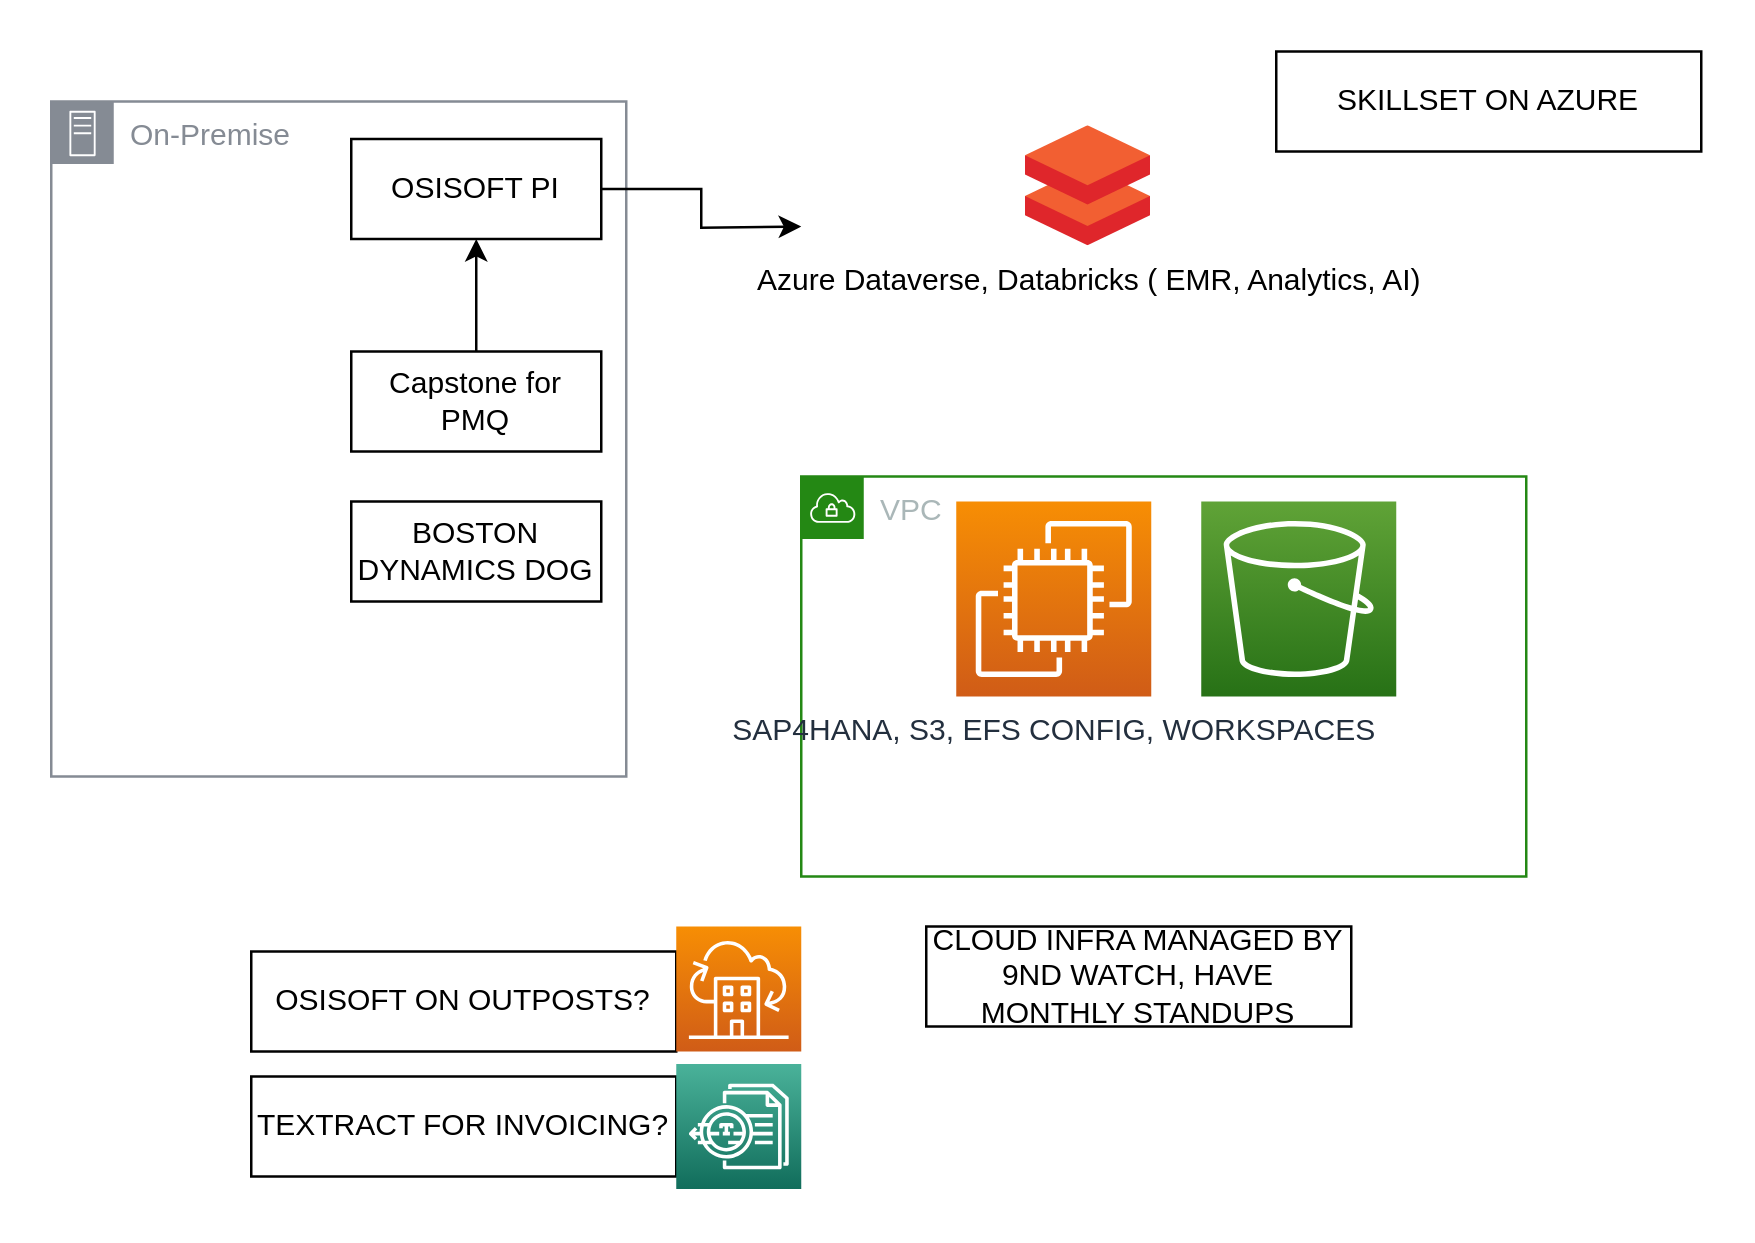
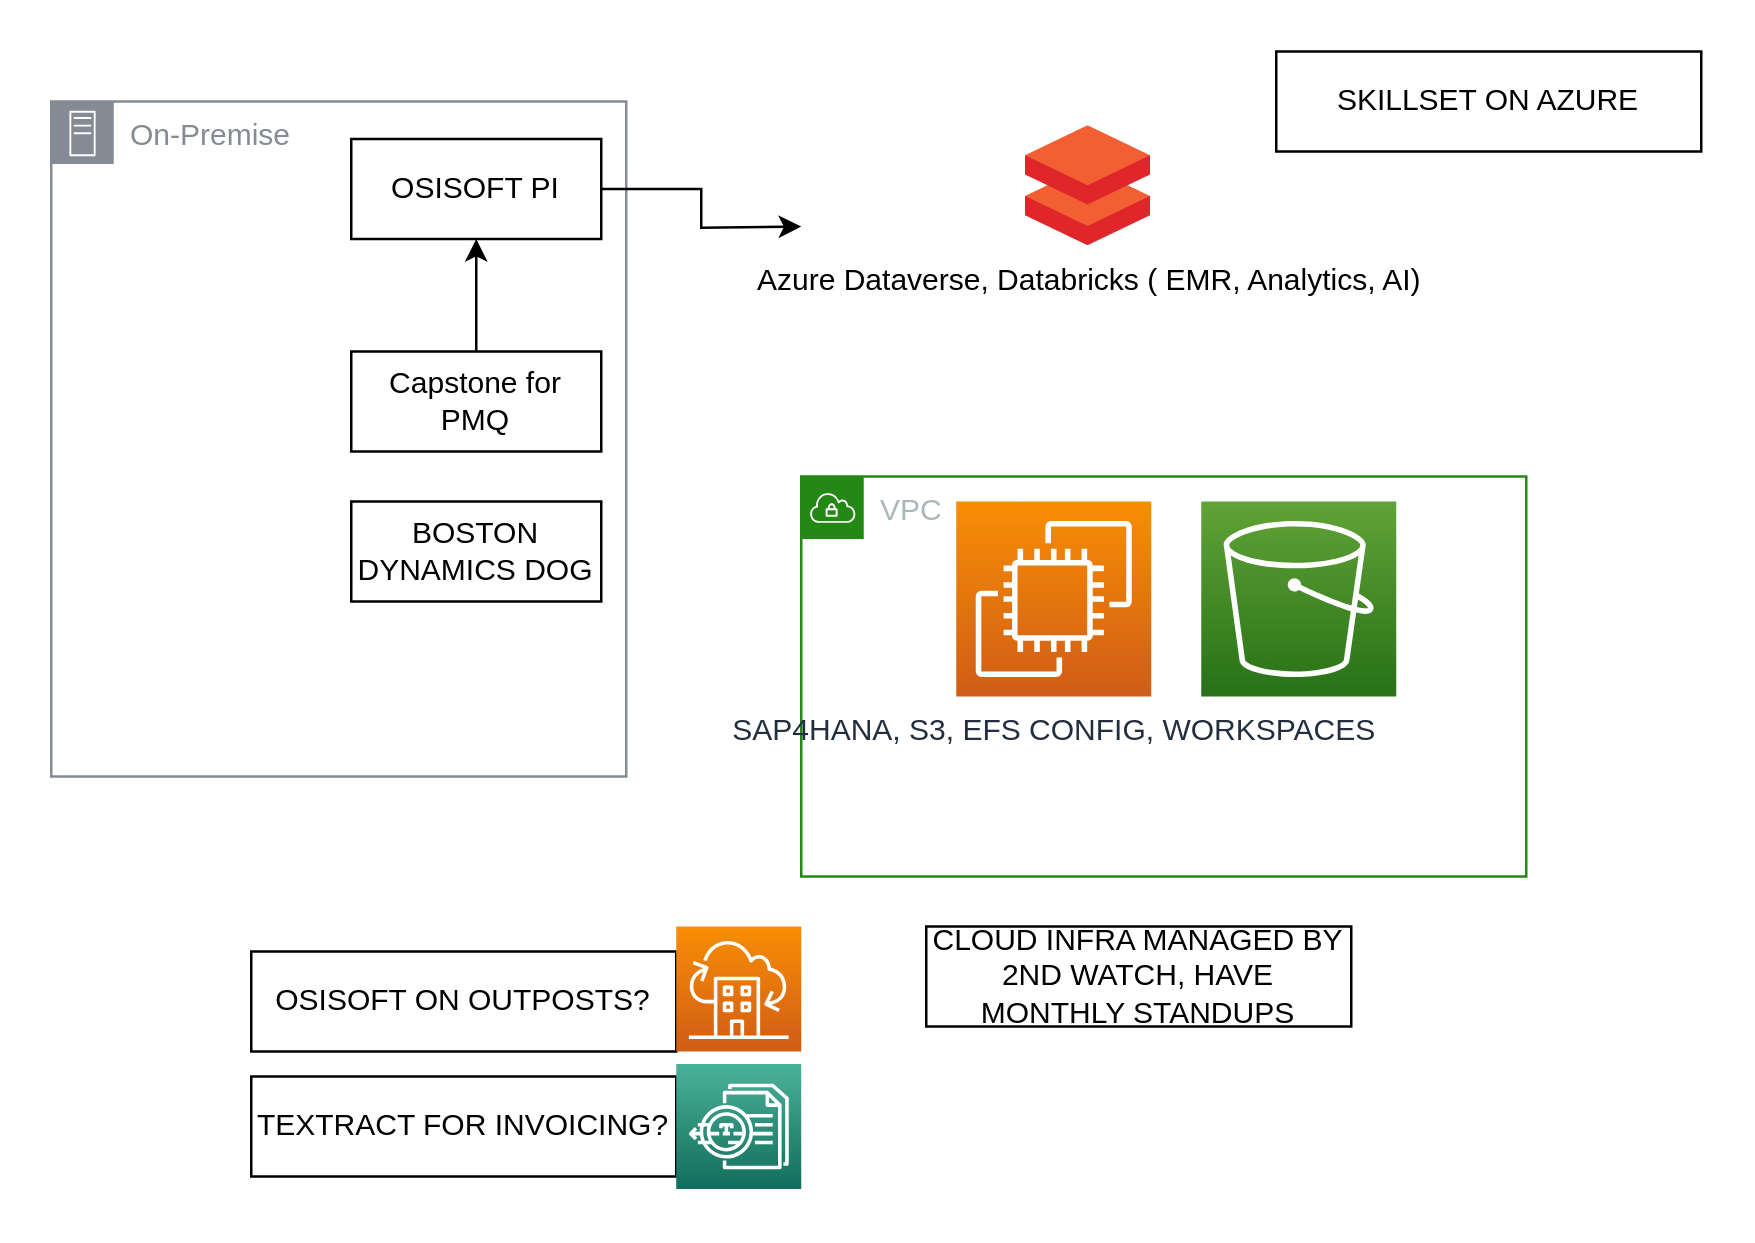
  <mxCell id="0" />
  <mxCell id="1" parent="0" />
  <mxCell id="2" value="On-Premise" style="sketch=0;outlineConnect=0;gradientColor=none;html=1;whiteSpace=wrap;fontSize=12;fontStyle=0;shape=mxgraph.aws4.group;grIcon=mxgraph.aws4.group_on_premise;strokeColor=#858B94;fillColor=none;verticalAlign=top;align=left;spacingLeft=30;fontColor=#858B94;dashed=0;" vertex="1" parent="1"><mxGeometry x="20" y="40" width="230" height="270" as="geometry" /></mxCell>
  <mxCell id="3" value="Azure Dataverse, Databricks ( EMR, Analytics, AI)" style="image;sketch=0;aspect=fixed;html=1;points=[];align=center;fontSize=12;image=img/lib/mscae/Databricks.svg;" vertex="1" parent="1"><mxGeometry x="410" y="50" width="50" height="48" as="geometry" /></mxCell>
  <mxCell id="4" value="" style="edgeStyle=orthogonalEdgeStyle;rounded=0;orthogonalLoop=1;jettySize=auto;html=1;" edge="1" parent="1" source="5" target="7"><mxGeometry relative="1" as="geometry" /></mxCell>
  <mxCell id="5" value="Capstone for PMQ" style="rounded=0;whiteSpace=wrap;html=1;" vertex="1" parent="1"><mxGeometry x="140" y="140" width="100" height="40" as="geometry" /></mxCell>
  <mxCell id="6" style="edgeStyle=orthogonalEdgeStyle;rounded=0;orthogonalLoop=1;jettySize=auto;html=1;" edge="1" parent="1" source="7"><mxGeometry relative="1" as="geometry"><mxPoint x="320" y="90" as="targetPoint" /></mxGeometry></mxCell>
  <mxCell id="7" value="OSISOFT PI" style="rounded=0;whiteSpace=wrap;html=1;" vertex="1" parent="1"><mxGeometry x="140" y="55" width="100" height="40" as="geometry" /></mxCell>
  <mxCell id="8" value="BOSTON DYNAMICS DOG" style="rounded=0;whiteSpace=wrap;html=1;" vertex="1" parent="1"><mxGeometry x="140" y="200" width="100" height="40" as="geometry" /></mxCell>
  <mxCell id="9" value="VPC" style="points=[[0,0],[0.25,0],[0.5,0],[0.75,0],[1,0],[1,0.25],[1,0.5],[1,0.75],[1,1],[0.75,1],[0.5,1],[0.25,1],[0,1],[0,0.75],[0,0.5],[0,0.25]];outlineConnect=0;gradientColor=none;html=1;whiteSpace=wrap;fontSize=12;fontStyle=0;container=1;pointerEvents=0;collapsible=0;recursiveResize=0;shape=mxgraph.aws4.group;grIcon=mxgraph.aws4.group_vpc;strokeColor=#248814;fillColor=none;verticalAlign=top;align=left;spacingLeft=30;fontColor=#AAB7B8;dashed=0;" vertex="1" parent="1"><mxGeometry x="320" y="190" width="290" height="160" as="geometry" /></mxCell>
  <mxCell id="10" value="SAP4HANA, S3, EFS CONFIG, WORKSPACES" style="sketch=0;points=[[0,0,0],[0.25,0,0],[0.5,0,0],[0.75,0,0],[1,0,0],[0,1,0],[0.25,1,0],[0.5,1,0],[0.75,1,0],[1,1,0],[0,0.25,0],[0,0.5,0],[0,0.75,0],[1,0.25,0],[1,0.5,0],[1,0.75,0]];outlineConnect=0;fontColor=#232F3E;gradientColor=#F78E04;gradientDirection=north;fillColor=#D05C17;strokeColor=#ffffff;dashed=0;verticalLabelPosition=bottom;verticalAlign=top;align=center;html=1;fontSize=12;fontStyle=0;aspect=fixed;shape=mxgraph.aws4.resourceIcon;resIcon=mxgraph.aws4.ec2;" vertex="1" parent="9"><mxGeometry x="62" y="10" width="78" height="78" as="geometry" /></mxCell>
  <mxCell id="11" value="" style="sketch=0;points=[[0,0,0],[0.25,0,0],[0.5,0,0],[0.75,0,0],[1,0,0],[0,1,0],[0.25,1,0],[0.5,1,0],[0.75,1,0],[1,1,0],[0,0.25,0],[0,0.5,0],[0,0.75,0],[1,0.25,0],[1,0.5,0],[1,0.75,0]];outlineConnect=0;fontColor=#232F3E;gradientColor=#60A337;gradientDirection=north;fillColor=#277116;strokeColor=#ffffff;dashed=0;verticalLabelPosition=bottom;verticalAlign=top;align=center;html=1;fontSize=12;fontStyle=0;aspect=fixed;shape=mxgraph.aws4.resourceIcon;resIcon=mxgraph.aws4.s3;" vertex="1" parent="9"><mxGeometry x="160" y="10" width="78" height="78" as="geometry" /></mxCell>
  <mxCell id="12" value="OSISOFT ON OUTPOSTS?" style="rounded=0;whiteSpace=wrap;html=1;" vertex="1" parent="1"><mxGeometry x="100" y="380" width="170" height="40" as="geometry" /></mxCell>
  <mxCell id="13" value="TEXTRACT FOR INVOICING?" style="rounded=0;whiteSpace=wrap;html=1;" vertex="1" parent="1"><mxGeometry x="100" y="430" width="170" height="40" as="geometry" /></mxCell>
  <mxCell id="14" value="SKILLSET ON AZURE" style="rounded=0;whiteSpace=wrap;html=1;" vertex="1" parent="1"><mxGeometry x="510" y="20" width="170" height="40" as="geometry" /></mxCell>
- <mxCell id="15" value="CLOUD INFRA MANAGED BY 9ND WATCH, HAVE MONTHLY STANDUPS" style="rounded=0;whiteSpace=wrap;html=1;" vertex="1" parent="1"><mxGeometry x="370" y="370" width="170" height="40" as="geometry" /></mxCell>
+ <mxCell id="15" value="CLOUD INFRA MANAGED BY 2ND WATCH, HAVE MONTHLY STANDUPS" style="rounded=0;whiteSpace=wrap;html=1;" vertex="1" parent="1"><mxGeometry x="370" y="370" width="170" height="40" as="geometry" /></mxCell>
  <mxCell id="16" value="" style="sketch=0;points=[[0,0,0],[0.25,0,0],[0.5,0,0],[0.75,0,0],[1,0,0],[0,1,0],[0.25,1,0],[0.5,1,0],[0.75,1,0],[1,1,0],[0,0.25,0],[0,0.5,0],[0,0.75,0],[1,0.25,0],[1,0.5,0],[1,0.75,0]];outlineConnect=0;fontColor=#232F3E;gradientColor=#4AB29A;gradientDirection=north;fillColor=#116D5B;strokeColor=#ffffff;dashed=0;verticalLabelPosition=bottom;verticalAlign=top;align=center;html=1;fontSize=12;fontStyle=0;aspect=fixed;shape=mxgraph.aws4.resourceIcon;resIcon=mxgraph.aws4.textract;" vertex="1" parent="1"><mxGeometry x="270" y="425" width="50" height="50" as="geometry" /></mxCell>
  <mxCell id="17" value="" style="sketch=0;points=[[0,0,0],[0.25,0,0],[0.5,0,0],[0.75,0,0],[1,0,0],[0,1,0],[0.25,1,0],[0.5,1,0],[0.75,1,0],[1,1,0],[0,0.25,0],[0,0.5,0],[0,0.75,0],[1,0.25,0],[1,0.5,0],[1,0.75,0]];outlineConnect=0;fontColor=#232F3E;gradientColor=#F78E04;gradientDirection=north;fillColor=#D05C17;strokeColor=#ffffff;dashed=0;verticalLabelPosition=bottom;verticalAlign=top;align=center;html=1;fontSize=12;fontStyle=0;aspect=fixed;shape=mxgraph.aws4.resourceIcon;resIcon=mxgraph.aws4.outposts_family;" vertex="1" parent="1"><mxGeometry x="270" y="370" width="50" height="50" as="geometry" /></mxCell>
